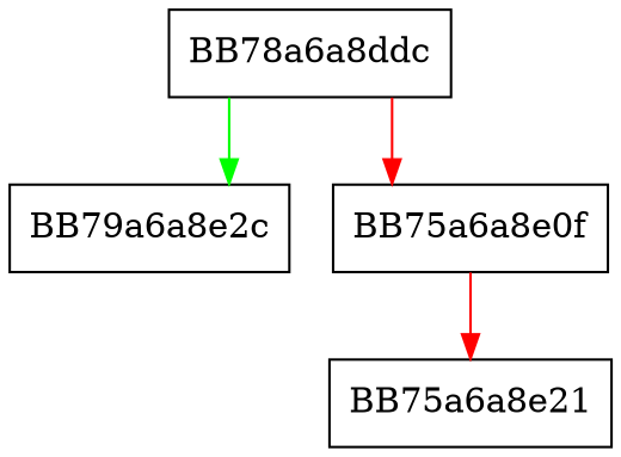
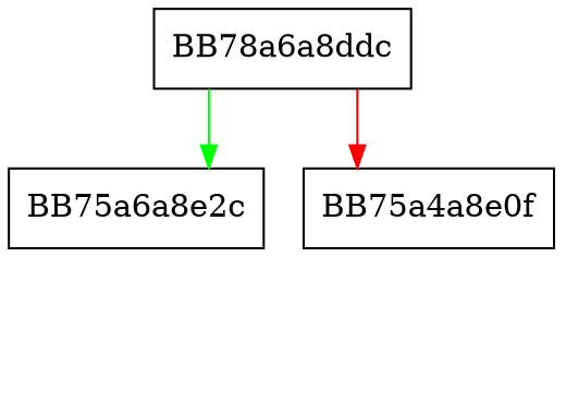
  digraph {
    splines=ortho
    node [shape=box]
    edge [color=red]
    n1 [label=BB78a6a8ddc]
-   BB75a6a8e2c [label=BB79a6a8e2c]
-   BB75a6a8e0f
-   BB75a6a8e21
+   BB75a6a8e2c
+   BB75a6a8e0f [label=BB75a4a8e0f]
    n1 -> BB75a6a8e2c [color=green]
    n1 -> BB75a6a8e0f
-   BB75a6a8e0f -> BB75a6a8e21
  }
